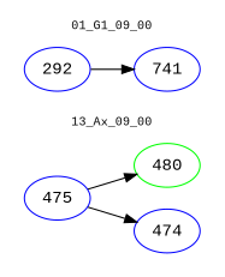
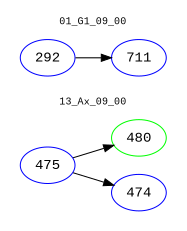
  digraph {
    fontname="Liberation Mono"
    rankdir=LR
    node [color=blue fontname="Liberation Mono"]
    edge [color=black fontname="Liberation Mono"]
    n1 [label=475]
    n2 [label=474]
    n3 [color=green label=480]
    n4 [label=292]
-   n5 [label=741]
+   n5 [label=711]
    subgraph cluster_1 {
      color=white
      fontsize=10
      label="13_Ax_09_00"
      n1
      n2
      n3
    }
    subgraph cluster_2 {
      color=white
      fontsize=10
      label="01_G1_09_00"
      n4
      n5
    }
    n1 -> n2
    n1 -> n3
    n4 -> n5
  }
